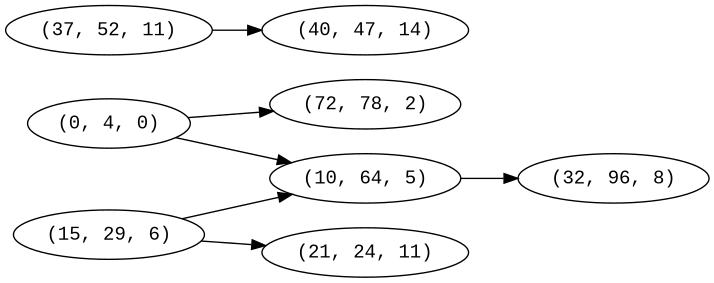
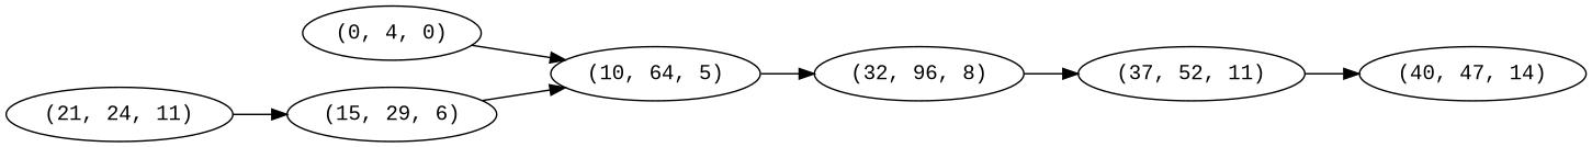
  digraph {
    fontname="Liberation Mono"
    rankdir=LR
    node [fontname="Liberation Mono"]
    edge [fontname="Liberation Mono"]
    n1 [label="(0, 4, 0)"]
    "(10, 64, 5)"
-   "(72, 78, 2)"
    n4 [label="(32, 96, 8)"]
    "(15, 29, 6)"
    "(21, 24, 11)"
    "(37, 52, 11)"
    "(40, 47, 14)"
    n1 -> "(10, 64, 5)"
-   n1 -> "(72, 78, 2)"
    "(10, 64, 5)" -> n4
+   n4 -> "(37, 52, 11)"
    "(15, 29, 6)" -> "(10, 64, 5)"
-   "(15, 29, 6)" -> "(21, 24, 11)"
+   "(21, 24, 11)" -> "(15, 29, 6)"
    "(37, 52, 11)" -> "(40, 47, 14)"
  }
